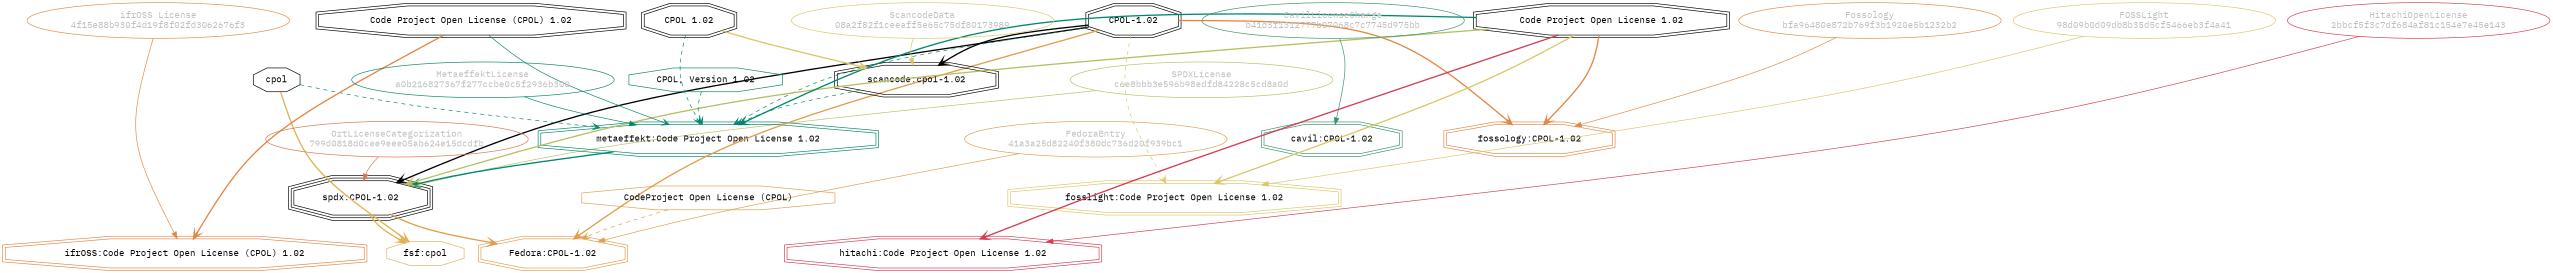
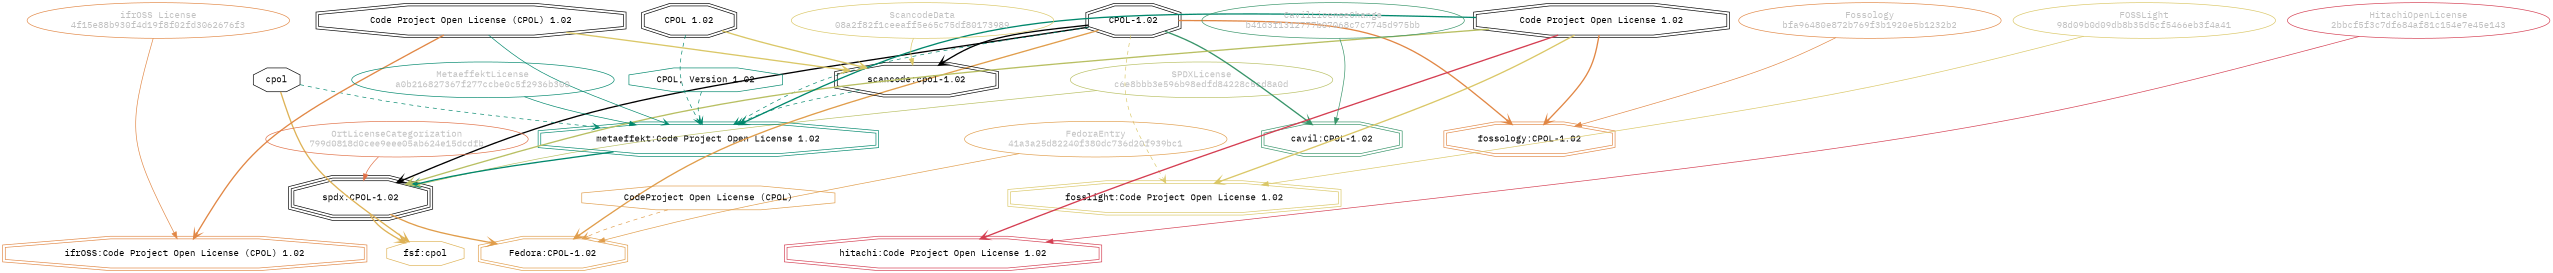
  strict digraph {
    fontname="IBM Plex Mono"
    splines=curved
    node [fontname="IBM Plex Mono" shape=doubleoctagon]
    edge [color="#00876c" fontname="IBM Plex Mono" weight=0.5 arrowhead=vee style=bold]
    n1 [color="#b8bf62" fillcolor="beige;1" fontcolor=gray label="SPDXLicense\nc6e8bbb3e596b98edfd84228c5cd8a0d" shape=ellipse]
    n2 [label="spdx:CPOL-1.02" shape=tripleoctagon]
    n3 [color="#e09d4b" label="Fedora:CPOL-1.02"]
    n4 [color="#deb256" label="fsf:cpol" shape=octagon]
    n5 [color="#00876c" label="metaeffekt:Code Project Open License 1.02"]
    n6 [label="CPOL-1.02"]
    n7 [label="scancode:cpol-1.02"]
    n8 [color="#e18745" label="fossology:CPOL-1.02"]
    n9 [color="#379469" label="cavil:CPOL-1.02"]
    n10 [color="#dac767" label="fosslight:Code Project Open License 1.02"]
    n11 [label="Code Project Open License 1.02"]
    n12 [color="#d43d51" label="hitachi:Code Project Open License 1.02"]
    n13 [color="#e09d4b" fillcolor="beige;1" fontcolor=gray label="FedoraEntry\n41a3a25d82240f380dc736d20f939bc1" shape=ellipse]
    n14 [color="#e09d4b" label="CodeProject Open License (CPOL)" shape=octagon]
    n15 [label=cpol shape=octagon]
    n16 [color="#dac767" fillcolor="beige;1" fontcolor=gray label="ScancodeData\n08a2f82f1ceeaff5e65c75df80173989" shape=ellipse]
    n17 [label="CPOL 1.02"]
    n18 [label="Code Project Open License (CPOL) 1.02"]
    n19 [color="#e18745" label="ifrOSS:Code Project Open License (CPOL) 1.02"]
    n20 [color="#e18745" fillcolor="beige;1" fontcolor=gray label="Fossology\nbfa96480e872b769f3b1920e5b1232b2" shape=ellipse]
    n21 [color="#e06f45" fillcolor="beige;1" fontcolor=gray label="OrtLicenseCategorization\n799d0818d0cee9eee05ab624e15dcdfb" shape=ellipse]
    n22 [color="#379469" fillcolor="beige;1" fontcolor=gray label="CavilLicenseChange\nb41d3f1312777b07068c7c7745d975bb" shape=ellipse]
    n23 [color="#00876c" fillcolor="beige;1" fontcolor=gray label="MetaeffektLicense\na0b216827367f277ccbe0c5f2936b300" shape=ellipse]
    n24 [color="#00876c" label="CPOL, Version 1.02" shape=octagon]
    n25 [color="#dac767" fillcolor="beige;1" fontcolor=gray label="FOSSLight\n98d09b0d09db8b35d5cf5466eb3f4a41" shape=ellipse]
    n26 [color="#d43d51" fillcolor="beige;1" fontcolor=gray label="HitachiOpenLicense\n2bbcf5f3c7df684af81c154e7e45e143" shape=ellipse]
    n27 [color="#e18745" fillcolor="beige;1" fontcolor=gray label="ifrOSS License\n4f15e88b930f4d19f8f02fd3062676f3" shape=ellipse]
    n1 -> n2 [color="#b8bf62" arrowhead="" style=""]
    n2 -> n3 [color="#e09d4b" weight=0.7]
    n2 -> n4 [color="#deb256"]
    n5 -> n2 [weight=0.7]
    n6 -> n2 [weight=0.7 color=""]
    n6 -> n3 [color="#e09d4b" weight=0.7]
    n6 -> n5 [style=dashed]
    n6 -> n7 [weight=0.7 color=""]
    n6 -> n8 [color="#e18745" weight=0.7]
+   n6 -> n9 [color="#379469" weight=0.7]
    n6 -> n10 [color="#dac767" style=dashed weight=0.7]
    n7 -> n5 [style=dashed]
    n11 -> n2 [color="#b8bf62" weight=0.7]
    n11 -> n5 [weight=0.7]
    n11 -> n8 [color="#e18745" weight=0.7]
    n11 -> n10 [color="#dac767" weight=0.7]
    n11 -> n12 [color="#d43d51" weight=0.7]
    n13 -> n3 [color="#e09d4b" arrowhead="" style=""]
    n14 -> n3 [color="#e09d4b" style=dashed]
    n15 -> n4 [color="#deb256" weight=0.7]
    n15 -> n5 [style=dashed]
    n16 -> n7 [color="#dac767" arrowhead="" style=""]
    n17 -> n5 [style=dashed]
    n17 -> n7 [color="#dac767" weight=0.7]
    n18 -> n5 [style=solid]
+   n18 -> n7 [color="#dac767" weight=0.7]
    n18 -> n19 [color="#e18745" weight=0.7]
    n20 -> n8 [color="#e18745" arrowhead="" style=""]
    n21 -> n2 [color="#e06f45" arrowhead="" style=""]
    n22 -> n9 [color="#379469" arrowhead="" style=""]
    n23 -> n5 [arrowhead="" style=""]
    n24 -> n5 [style=dashed]
    n25 -> n10 [color="#dac767" arrowhead="" style=""]
    n26 -> n12 [color="#d43d51" arrowhead="" style=""]
    n27 -> n19 [color="#e18745" arrowhead="" style=""]
  }
